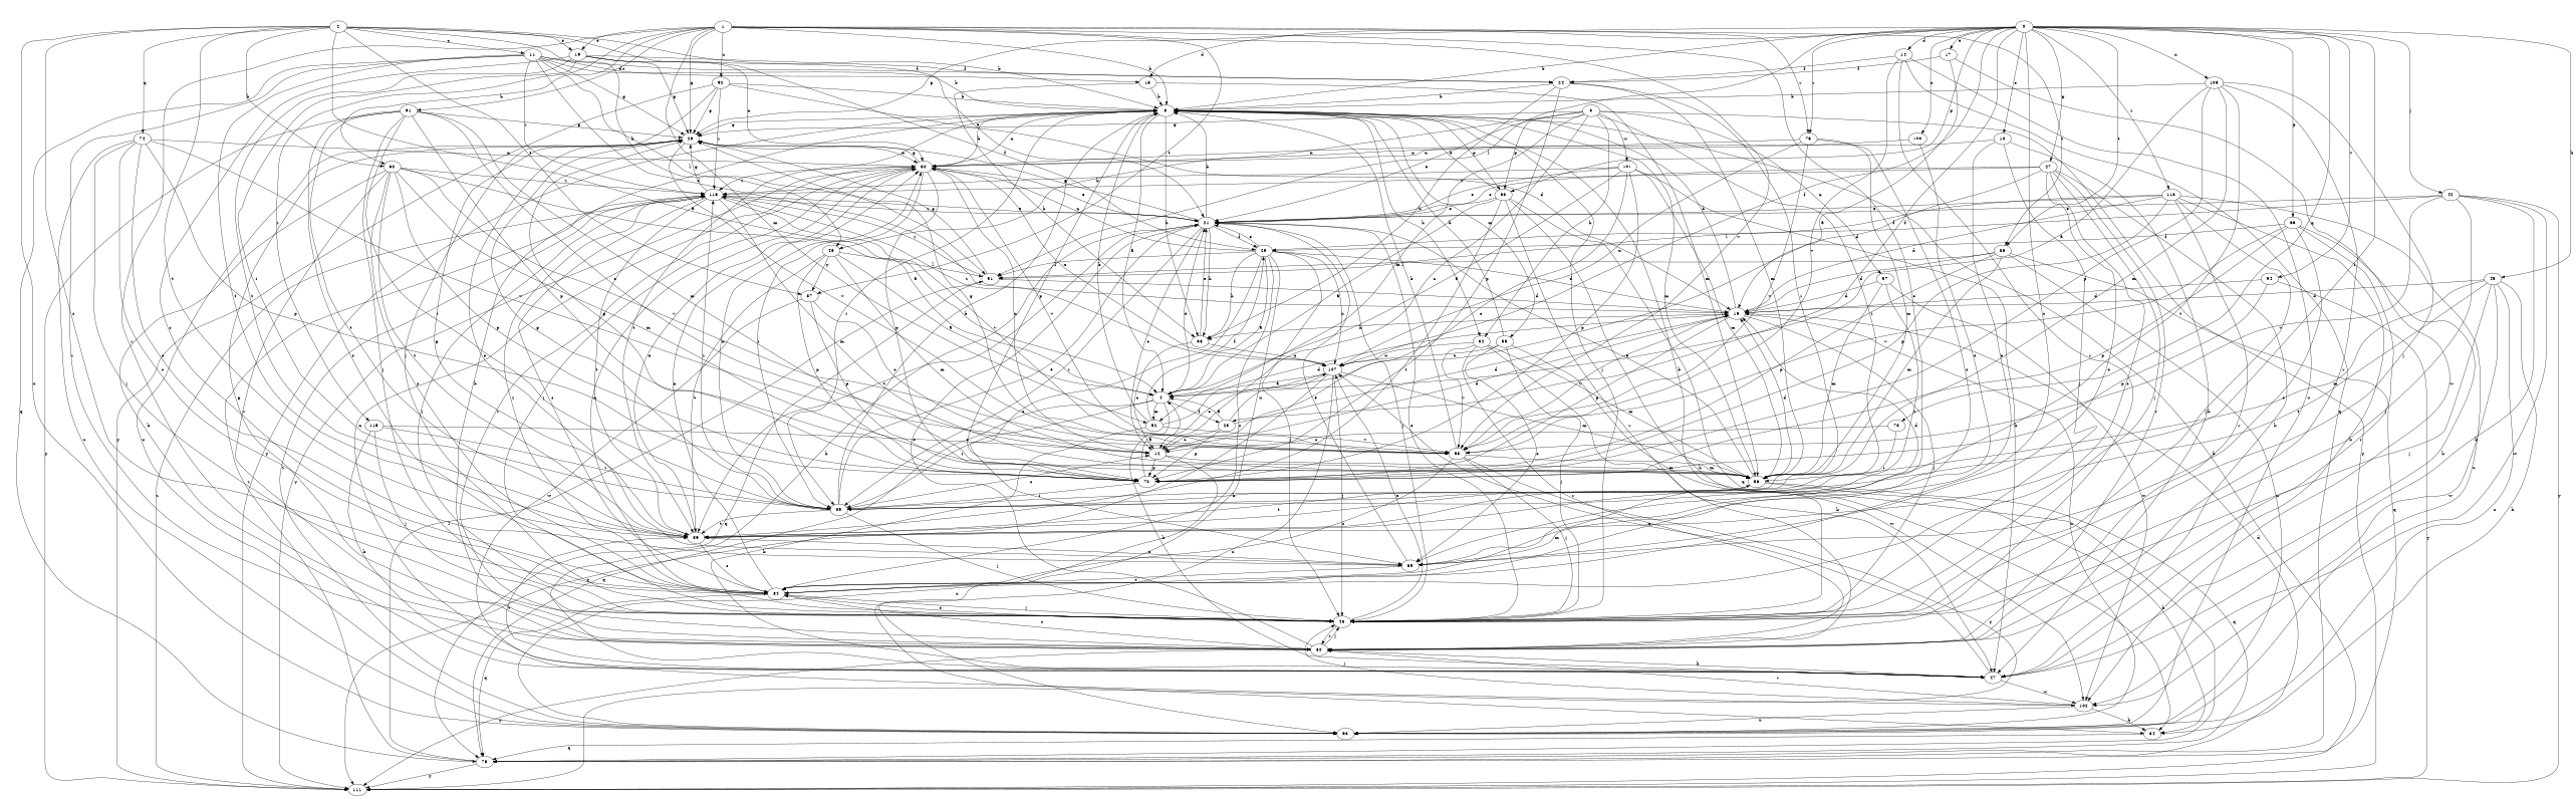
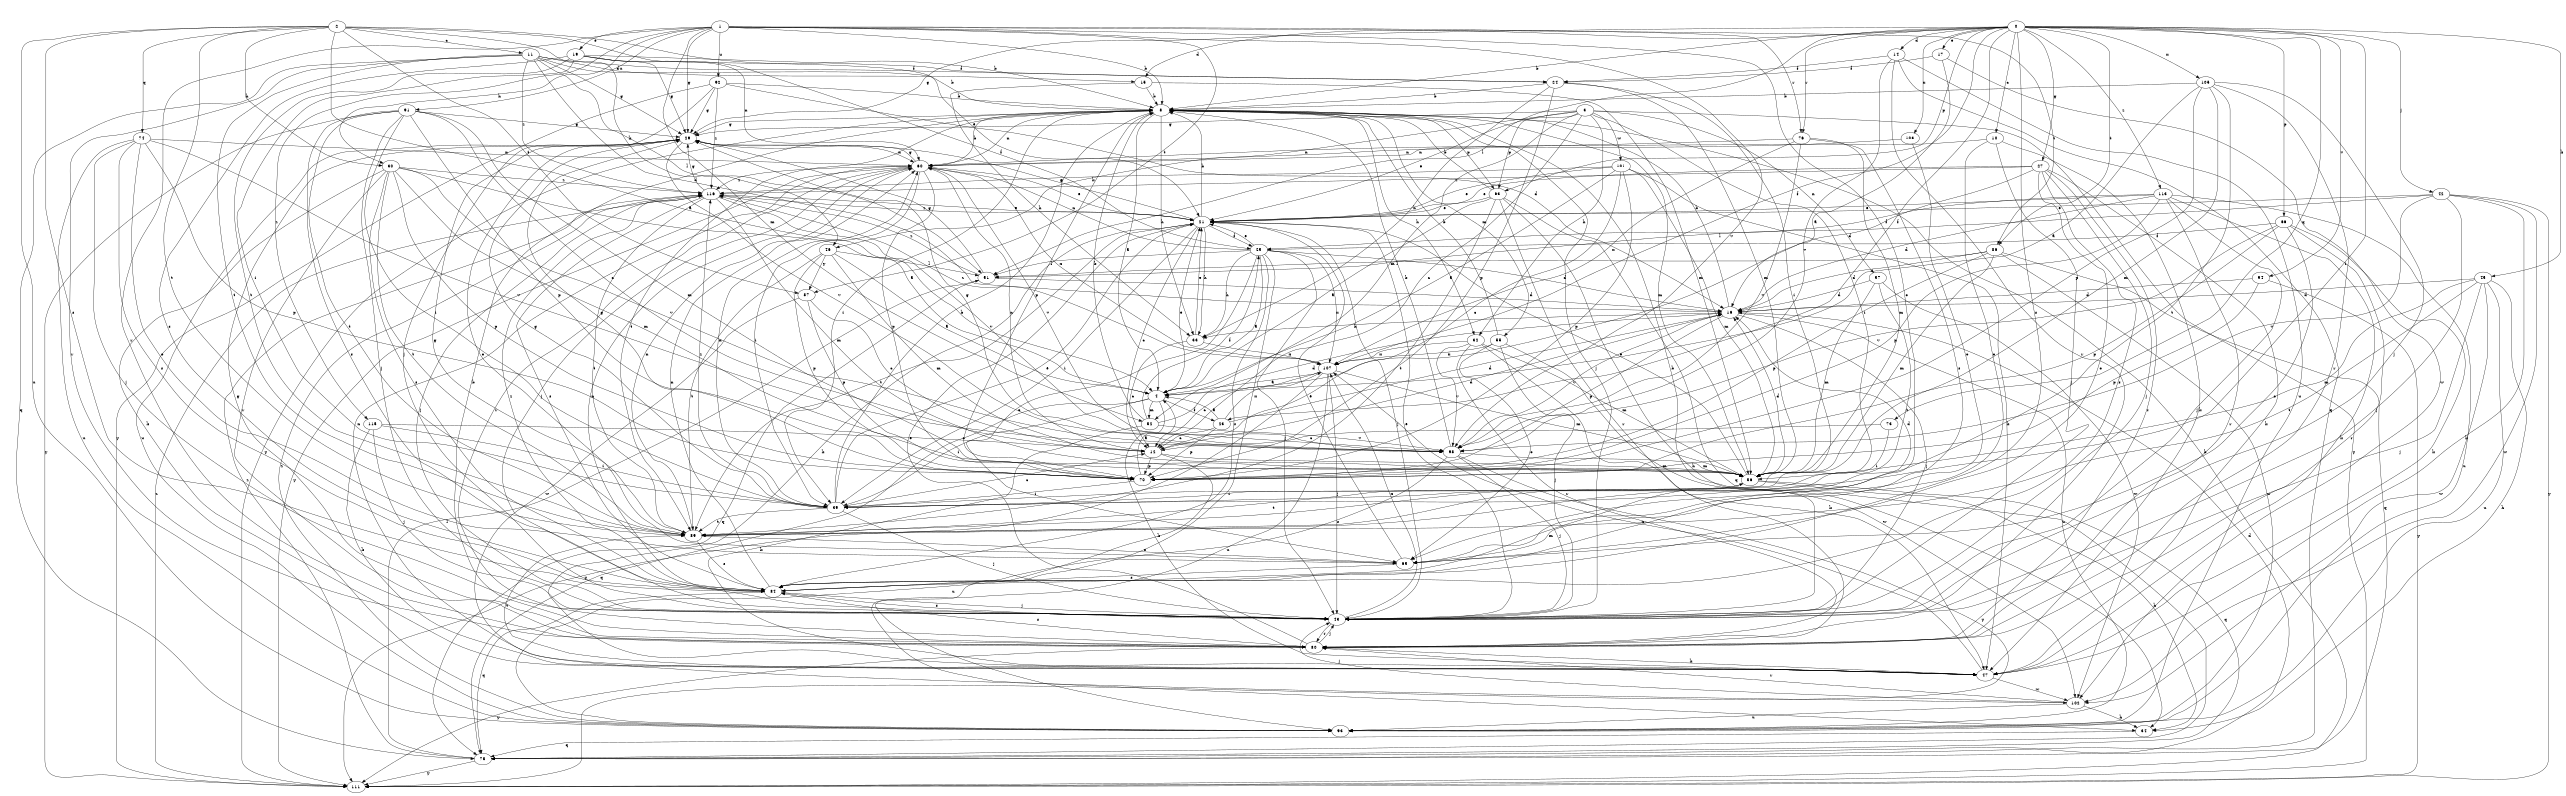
  strict digraph {
    0
    8
    10
    14
    15
    17
    23
    27
    29
    39
    42
    45
    51
    66
    n15 [label=63]
    73
    76
    84
    86
    94
    103
    105
    107
    113
    4
    89
    32
    111
    33
    43
    55
    56
    60
    70
    65
    47
    80
    98
    93
    75
    24
    102
    12
    16
    21
    116
    34
    25
    1
    19
    30
    52
    87
    91
    92
    115
    2
    11
    46
    74
    3
    57
    101
    0 -> 8 [label=b]
    0 -> 10 [label=c]
    0 -> 14 [label=d]
    0 -> 15 [label=d]
    0 -> 17 [label=e]
    0 -> 23 [label=f]
    0 -> 27 [label=g]
    0 -> 29 [label=g]
    0 -> 39 [label=i]
    0 -> 42 [label=j]
    0 -> 45 [label=k]
    0 -> 51 [label=l]
    0 -> 66 [label=p]
    0 -> n15 [label=p]
    0 -> 73 [label=q]
    0 -> 76 [label=r]
    0 -> 84 [label=s]
    0 -> 86 [label=t]
    0 -> 94 [label=v]
    0 -> 103 [label=x]
    0 -> 105 [label=x]
    0 -> 107 [label=f]
    0 -> 113 [label=z]
    8 -> 29 [label=g]
    8 -> 39 [label=i]
    8 -> n15 [label=p]
    8 -> 4 [label=a]
    8 -> 89 [label=t]
    8 -> 32 [label=h]
    8 -> 111 [label=y]
    8 -> 33 [label=h]
    8 -> 43 [label=j]
    8 -> 55 [label=m]
    8 -> 56 [label=m]
    8 -> 60 [label=n]
    8 -> 70 [label=p]
    10 -> 43 [label=j]
    10 -> 60 [label=n]
    10 -> 65 [label=o]
    10 -> 47 [label=k]
    14 -> 80 [label=r]
    14 -> 98 [label=v]
    14 -> 93 [label=u]
    14 -> 75 [label=q]
    14 -> 24 [label=f]
    15 -> 8 [label=b]
    15 -> 33 [label=h]
    15 -> 56 [label=m]
    17 -> 4 [label=a]
    17 -> 24 [label=f]
    17 -> 102 [label=w]
    23 -> 107 [label=x]
    23 -> 4 [label=a]
    23 -> 70 [label=p]
    23 -> 12 [label=c]
    23 -> 16 [label=d]
    27 -> 84 [label=s]
    27 -> 43 [label=j]
    27 -> 65 [label=o]
    27 -> 47 [label=k]
    27 -> 80 [label=r]
    27 -> 16 [label=d]
    27 -> 21 [label=e]
    27 -> 116 [label=z]
    29 -> 60 [label=n]
    29 -> 65 [label=o]
    29 -> 98 [label=v]
    29 -> 93 [label=u]
    39 -> 8 [label=b]
    39 -> 29 [label=g]
    39 -> 89 [label=t]
    39 -> 43 [label=j]
    39 -> 60 [label=n]
    39 -> 12 [label=c]
    39 -> 21 [label=e]
    39 -> 116 [label=z]
    42 -> 51 [label=l]
    42 -> 111 [label=y]
    42 -> 43 [label=j]
    42 -> 47 [label=k]
    42 -> 98 [label=v]
    42 -> 102 [label=w]
    42 -> 21 [label=e]
    45 -> 89 [label=t]
    45 -> 43 [label=j]
    45 -> 56 [label=m]
    45 -> 93 [label=u]
    45 -> 102 [label=w]
    45 -> 16 [label=d]
    45 -> 34 [label=h]
    51 -> 29 [label=g]
    51 -> 75 [label=q]
    51 -> 16 [label=d]
    51 -> 116 [label=z]
    66 -> 70 [label=p]
    66 -> 65 [label=o]
    66 -> 47 [label=k]
    66 -> 80 [label=r]
    66 -> 98 [label=v]
    66 -> 25 [label=f]
    n15 -> 8 [label=b]
    n15 -> 4 [label=a]
    n15 -> 89 [label=t]
    n15 -> 80 [label=r]
    n15 -> 75 [label=q]
    n15 -> 21 [label=e]
    n15 -> 34 [label=h]
    73 -> 39 [label=i]
    73 -> 12 [label=c]
    76 -> 84 [label=s]
    76 -> 107 [label=x]
    76 -> 56 [label=m]
    76 -> 60 [label=n]
    76 -> 98 [label=v]
    84 -> 43 [label=j]
    84 -> 56 [label=m]
    84 -> 60 [label=n]
    84 -> 75 [label=q]
    84 -> 116 [label=z]
    86 -> 51 [label=l]
    86 -> 56 [label=m]
    86 -> 70 [label=p]
    86 -> 93 [label=u]
    86 -> 75 [label=q]
    86 -> 16 [label=d]
    94 -> 111 [label=y]
    94 -> 70 [label=p]
    94 -> 16 [label=d]
    103 -> 60 [label=n]
    103 -> 65 [label=o]
    105 -> 8 [label=b]
    105 -> 4 [label=a]
    105 -> 89 [label=t]
    105 -> 43 [label=j]
    105 -> 56 [label=m]
    105 -> 70 [label=p]
    105 -> 80 [label=r]
    107 -> 4 [label=a]
    107 -> 111 [label=y]
    107 -> 43 [label=j]
    107 -> 56 [label=m]
    107 -> 93 [label=u]
    107 -> 12 [label=c]
    107 -> 116 [label=z]
    113 -> 43 [label=j]
    113 -> 70 [label=p]
    113 -> 47 [label=k]
    113 -> 80 [label=r]
    113 -> 93 [label=u]
    113 -> 16 [label=d]
    113 -> 21 [label=e]
    113 -> 25 [label=f]
    4 -> 23 [label=f]
    4 -> 39 [label=i]
    4 -> 47 [label=k]
    4 -> 75 [label=q]
    4 -> 21 [label=e]
    4 -> 52 [label=m]
    89 -> 29 [label=g]
    89 -> 84 [label=s]
    89 -> 60 [label=n]
    89 -> 65 [label=o]
    89 -> 16 [label=d]
    32 -> 107 [label=x]
    32 -> 56 [label=m]
    32 -> 47 [label=k]
    32 -> 80 [label=r]
    32 -> 98 [label=v]
    111 -> 8 [label=b]
    111 -> 116 [label=z]
    33 -> 107 [label=x]
    33 -> 12 [label=c]
    33 -> 21 [label=e]
    43 -> 8 [label=b]
    43 -> 84 [label=s]
    43 -> 107 [label=x]
    43 -> 60 [label=n]
    43 -> 80 [label=r]
    43 -> 21 [label=e]
    55 -> 8 [label=b]
    55 -> 107 [label=x]
    55 -> 43 [label=j]
    55 -> 65 [label=o]
    55 -> 102 [label=w]
    56 -> 89 [label=t]
    56 -> 75 [label=q]
    56 -> 16 [label=d]
    56 -> 21 [label=e]
    56 -> 34 [label=h]
    60 -> 8 [label=b]
    60 -> 29 [label=g]
    60 -> 39 [label=i]
    60 -> 107 [label=x]
    60 -> 111 [label=y]
    60 -> 43 [label=j]
    60 -> 70 [label=p]
    60 -> 80 [label=r]
    60 -> 98 [label=v]
    60 -> 21 [label=e]
    60 -> 116 [label=z]
    70 -> 29 [label=g]
    70 -> 39 [label=i]
    70 -> 4 [label=a]
    65 -> 84 [label=s]
    65 -> 21 [label=e]
    47 -> 107 [label=x]
    47 -> 89 [label=t]
    47 -> 60 [label=n]
    47 -> 102 [label=w]
    80 -> 8 [label=b]
    80 -> 29 [label=g]
    80 -> 84 [label=s]
    80 -> 111 [label=y]
    80 -> 43 [label=j]
    80 -> 47 [label=k]
    80 -> 21 [label=e]
    98 -> 8 [label=b]
    98 -> 29 [label=g]
    98 -> 84 [label=s]
    98 -> 111 [label=y]
    98 -> 43 [label=j]
    98 -> 56 [label=m]
    93 -> 116 [label=z]
    75 -> 51 [label=l]
    75 -> 111 [label=y]
    75 -> 16 [label=d]
    75 -> 116 [label=z]
    24 -> 8 [label=b]
    24 -> 39 [label=i]
    24 -> 33 [label=h]
    24 -> 56 [label=m]
    24 -> 70 [label=p]
    102 -> 43 [label=j]
    102 -> 80 [label=r]
    102 -> 93 [label=u]
    102 -> 34 [label=h]
    12 -> 56 [label=m]
    12 -> 60 [label=n]
    12 -> 70 [label=p]
    12 -> 93 [label=u]
    12 -> 16 [label=d]
    16 -> 8 [label=b]
    16 -> 33 [label=h]
    16 -> 43 [label=j]
    16 -> 70 [label=p]
    16 -> 98 [label=v]
    16 -> 93 [label=u]
    21 -> 8 [label=b]
    21 -> 29 [label=g]
    21 -> 39 [label=i]
    21 -> 89 [label=t]
    21 -> 33 [label=h]
    21 -> 43 [label=j]
    21 -> 47 [label=k]
    21 -> 12 [label=c]
    21 -> 116 [label=z]
    21 -> 25 [label=f]
    116 -> 29 [label=g]
    116 -> 84 [label=s]
    116 -> 89 [label=t]
    116 -> 43 [label=j]
    116 -> 56 [label=m]
    116 -> 98 [label=v]
    116 -> 21 [label=e]
    34 -> 75 [label=q]
    25 -> 51 [label=l]
    25 -> 84 [label=s]
    25 -> 107 [label=x]
    25 -> 4 [label=a]
    25 -> 33 [label=h]
    25 -> 43 [label=j]
    25 -> 60 [label=n]
    25 -> 65 [label=o]
    25 -> 16 [label=d]
    25 -> 21 [label=e]
-   25 -> 34 [label=h]
+   25 -> 34 [label=i]
    1 -> 8 [label=b]
    1 -> 29 [label=g]
    1 -> 76 [label=r]
    1 -> 86 [label=t]
    1 -> 65 [label=o]
    1 -> 80 [label=r]
    1 -> 98 [label=v]
    1 -> 19 [label=e]
    1 -> 30 [label=h]
    1 -> 52 [label=m]
    1 -> 87 [label=t]
    1 -> 91 [label=u]
    1 -> 92 [label=u]
    1 -> 115 [label=z]
    19 -> 29 [label=g]
    19 -> 39 [label=i]
    19 -> 84 [label=s]
    19 -> 89 [label=t]
    19 -> 60 [label=n]
    19 -> 24 [label=f]
    19 -> 25 [label=f]
    30 -> 84 [label=s]
    30 -> 4 [label=a]
    30 -> 89 [label=t]
    30 -> 56 [label=m]
    30 -> 70 [label=p]
    30 -> 47 [label=k]
    30 -> 80 [label=r]
    30 -> 98 [label=v]
    30 -> 116 [label=z]
    52 -> 8 [label=b]
    52 -> 47 [label=k]
    52 -> 98 [label=v]
    52 -> 16 [label=d]
    52 -> 25 [label=f]
    87 -> 70 [label=p]
    87 -> 102 [label=w]
    87 -> 12 [label=c]
    91 -> 29 [label=g]
    91 -> 39 [label=i]
    91 -> 84 [label=s]
    91 -> 89 [label=t]
    91 -> 111 [label=y]
    91 -> 43 [label=j]
    91 -> 56 [label=m]
    91 -> 70 [label=p]
    91 -> 12 [label=c]
    92 -> 8 [label=b]
    92 -> 29 [label=g]
    92 -> 111 [label=y]
    92 -> 43 [label=j]
    92 -> 16 [label=d]
    92 -> 116 [label=z]
    115 -> 39 [label=i]
    115 -> 43 [label=j]
    115 -> 47 [label=k]
    115 -> 12 [label=c]
    2 -> 8 [label=b]
    2 -> 84 [label=s]
    2 -> 4 [label=a]
    2 -> 89 [label=t]
    2 -> 93 [label=u]
    2 -> 21 [label=e]
-   2 -> 19 [label=e]
    2 -> 30 [label=h]
    2 -> 87 [label=t]
    2 -> 11 [label=c]
    2 -> 46 [label=k]
    2 -> 74 [label=q]
    11 -> 8 [label=b]
    11 -> 15 [label=d]
    11 -> 29 [label=g]
    11 -> 51 [label=l]
    11 -> 89 [label=t]
    11 -> 80 [label=r]
    11 -> 75 [label=q]
    11 -> 24 [label=f]
    11 -> 16 [label=d]
    11 -> 116 [label=z]
    46 -> 51 [label=l]
    46 -> 4 [label=a]
    46 -> 89 [label=t]
    46 -> 56 [label=m]
    46 -> 70 [label=p]
    46 -> 87 [label=y]
    74 -> 84 [label=s]
    74 -> 43 [label=j]
    74 -> 60 [label=n]
    74 -> 70 [label=p]
    74 -> 65 [label=o]
    74 -> 98 [label=v]
    74 -> 93 [label=u]
    3 -> 29 [label=g]
    3 -> 39 [label=i]
    3 -> n15 [label=p]
    3 -> 32 [label=h]
    3 -> 111 [label=y]
    3 -> 12 [label=c]
    3 -> 21 [label=e]
    3 -> 52 [label=m]
    3 -> 46 [label=k]
    3 -> 57 [label=n]
    3 -> 101 [label=w]
    57 -> 89 [label=t]
    57 -> 56 [label=m]
    57 -> 102 [label=w]
    57 -> 16 [label=d]
    101 -> 4 [label=a]
    101 -> 56 [label=m]
    101 -> 70 [label=p]
    101 -> 47 [label=k]
    101 -> 12 [label=c]
    101 -> 21 [label=e]
    101 -> 116 [label=z]
  }
